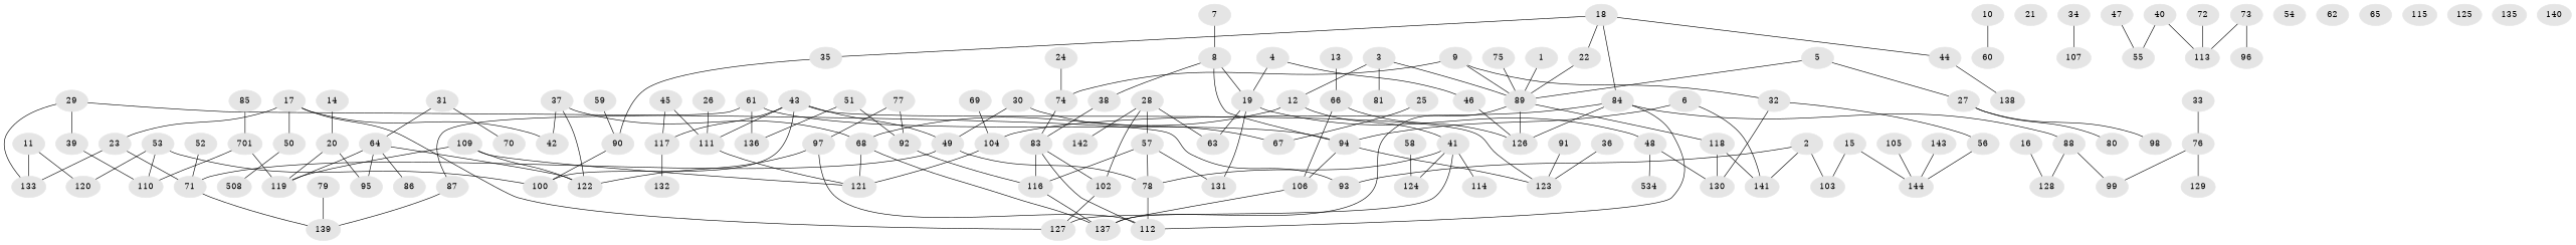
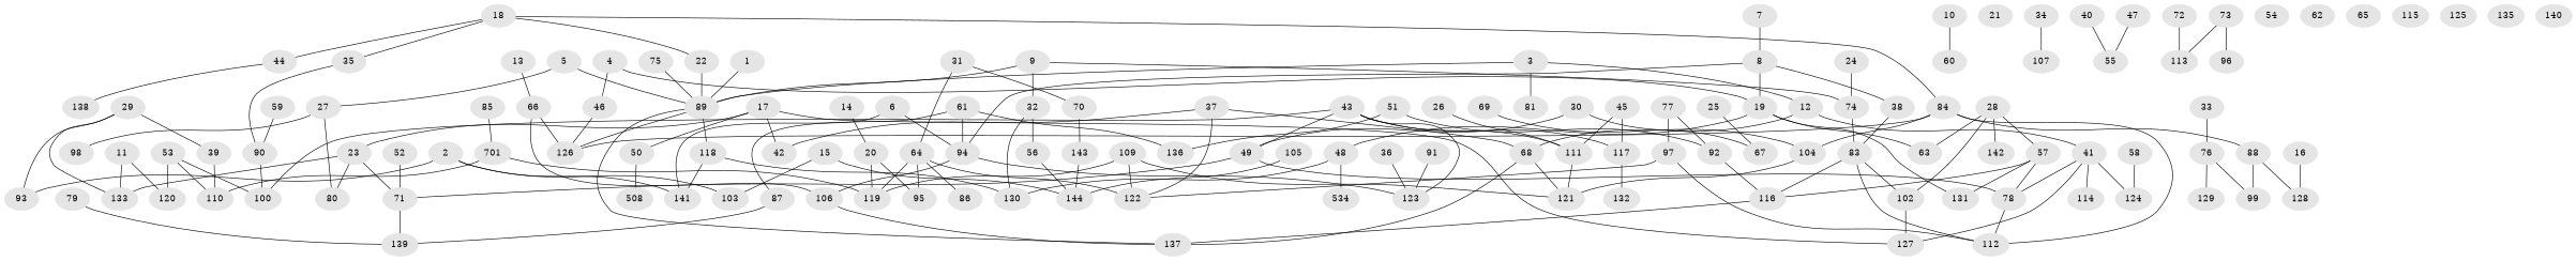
  graph {
    node [color=gray90 style=filled]
    1
    89
    126
    118
    137
    2
    93
    103
    141
    39
    110
    3
    12
    81
    41
    68
    4
    19
    46
    48
    63
    131
    5
    27
    80
    98
    6
    94
    123
    106
    7
    8
    38
    83
    9
    32
    74
    56
    130
    10
    60
    11
    120
    133
    127
    78
    114
    124
    121
    13
    66
    14
    20
    95
    119
    15
    144
    16
    128
    17
    23
    42
    50
    71
    n65 [label=508]
    18
    22
    35
    44
    84
    90
    138
    104
    112
    88
    n76 [label=534]
    21
    139
    24
    25
    67
    26
    111
    28
    57
    102
    142
    116
    29
    30
    49
    31
    64
    70
    122
    86
    143
    33
    76
    99
    129
    34
    107
    100
    36
    37
    40
    55
    113
    43
    117
    132
    45
    47
    51
    92
    136
    52
    53
    54
    58
    59
    61
    87
    62
    65
    69
    72
    73
    96
    75
    77
    97
    79
    n135 [label=701]
    85
    91
    105
    109
    115
    125
    135
    140
    1 -- 89
    89 -- 126
    89 -- 118
    89 -- 137
    118 -- 141
    118 -- 130
    2 -- 93
    2 -- 103
    2 -- 141
    39 -- 110
    3 -- 89
    3 -- 12
    3 -- 81
    12 -- 41
    12 -- 68
    41 -- 127
    41 -- 78
    41 -- 114
    41 -- 124
    68 -- 137
    68 -- 121
    4 -- 19
    4 -- 46
    19 -- 48
    19 -- 63
    19 -- 131
    46 -- 126
    48 -- 130
    48 -- n76
    5 -- 89
    5 -- 27
    27 -- 80
    27 -- 98
    6 -- 141
    6 -- 94
    94 -- 123
    94 -- 106
    106 -- 137
    7 -- 8
    8 -- 19
    8 -- 94
    8 -- 38
    38 -- 83
    83 -- 112
    83 -- 102
    83 -- 116
    9 -- 89
    9 -- 32
    9 -- 74
    32 -- 56
    32 -- 130
    74 -- 83
    56 -- 144
    10 -- 60
    11 -- 120
    11 -- 133
    78 -- 112
    13 -- 66
    66 -- 126
    66 -- 106
    14 -- 20
    20 -- 95
    20 -- 119
    15 -- 103
    15 -- 144
    16 -- 128
    17 -- 127
    17 -- 23
    17 -- 42
    17 -- 50
+   23 -- 80
    23 -- 133
    23 -- 71
    50 -- n65
    71 -- 139
    18 -- 22
    18 -- 35
    18 -- 44
    18 -- 84
    22 -- 89
    35 -- 90
    44 -- 138
    84 -- 126
    84 -- 104
    84 -- 112
    84 -- 88
    90 -- 100
    104 -- 121
    88 -- 128
    88 -- 99
    24 -- 74
    25 -- 67
    26 -- 111
    111 -- 121
    28 -- 63
    28 -- 57
    28 -- 102
    28 -- 142
    57 -- 131
    57 -- 78
    57 -- 116
    102 -- 127
    116 -- 137
    29 -- 93
    29 -- 39
    29 -- 133
    30 -- 67
    30 -- 49
    49 -- 78
    49 -- 71
    31 -- 64
    31 -- 70
    64 -- 95
    64 -- 119
    64 -- 122
    64 -- 86
+   70 -- 143
    143 -- 144
    33 -- 76
    76 -- 99
    76 -- 129
    34 -- 107
    36 -- 123
    37 -- 68
    37 -- 42
    37 -- 122
    40 -- 55
-   40 -- 113
    43 -- 123
    43 -- 111
    43 -- 49
    43 -- 100
    43 -- 117
    117 -- 132
    45 -- 111
    45 -- 117
    47 -- 55
    51 -- 92
    51 -- 136
    92 -- 116
    52 -- 71
    53 -- 110
    53 -- 120
    53 -- 100
    58 -- 124
    59 -- 90
    61 -- 94
    61 -- 136
    61 -- 87
    87 -- 139
    69 -- 104
    72 -- 113
    73 -- 113
    73 -- 96
    75 -- 89
    77 -- 92
    77 -- 97
    97 -- 112
    97 -- 122
    79 -- 139
    n135 -- 110
    n135 -- 119
    85 -- n135
    91 -- 123
    105 -- 144
    109 -- 121
    109 -- 119
    109 -- 122
  }
